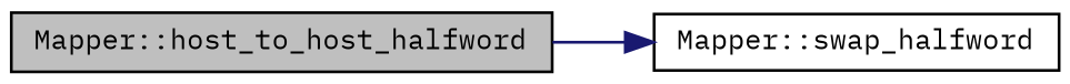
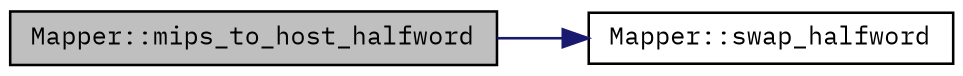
  digraph {
    rankdir=LR
    fontname="IBM Plex Mono"
    node [color=black fontname="IBM Plex Mono" fontsize=10 shape=record style=filled]
-   n1 [fillcolor=grey75 fontcolor=black height=0.2 label="Mapper::host_to_host_halfword" width=0.4]
+   n1 [fillcolor=grey75 fontcolor=black height=0.2 label="Mapper::mips_to_host_halfword" width=0.4]
    n2 [fillcolor=white height=0.2 label="Mapper::swap_halfword" width=0.4]
    n1 -> n2 [color=midnightblue fontname="IBM Plex Mono" fontsize=10 labelfontname=FreeSans labelfontsize=10 style=solid]
  }
